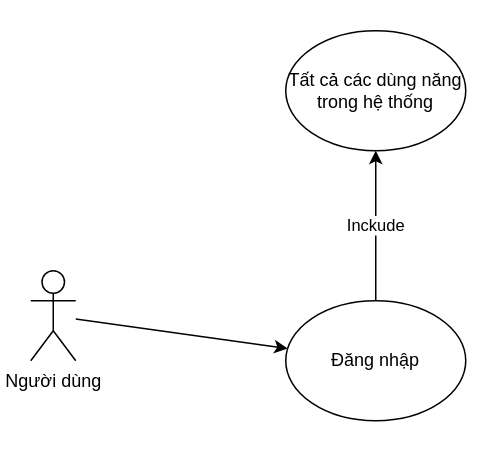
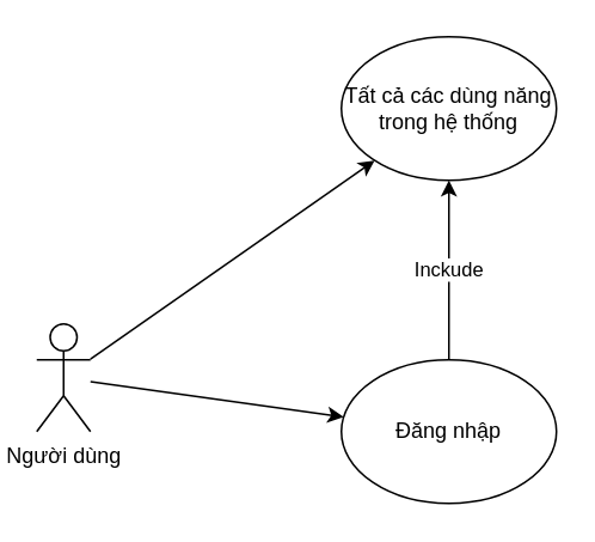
  <mxCell id="0" />
  <mxCell id="1" parent="0" />
  <mxCell id="2" style="edgeStyle=none;rounded=0;orthogonalLoop=1;jettySize=auto;html=1;" parent="1" source="4" target="6" edge="1"><mxGeometry relative="1" as="geometry" /></mxCell>
+ <mxCell id="3" style="edgeStyle=none;rounded=0;orthogonalLoop=1;jettySize=auto;html=1;" parent="1" source="4" target="7" edge="1"><mxGeometry relative="1" as="geometry" /></mxCell>
  <mxCell id="4" value="Người dùng" style="shape=umlActor;verticalLabelPosition=bottom;verticalAlign=top;html=1;outlineConnect=0;" parent="1" vertex="1"><mxGeometry x="20" y="180" width="30" height="60" as="geometry" /></mxCell>
  <mxCell id="5" value="Inckude" style="edgeStyle=none;rounded=0;orthogonalLoop=1;jettySize=auto;html=1;" parent="1" source="6" target="7" edge="1"><mxGeometry relative="1" as="geometry" /></mxCell>
  <mxCell id="6" value="Đăng nhập" style="ellipse;whiteSpace=wrap;html=1;" parent="1" vertex="1"><mxGeometry x="190" y="200" width="120" height="80" as="geometry" /></mxCell>
  <mxCell id="7" value="Tất cả các dùng năng trong hệ thống" style="ellipse;whiteSpace=wrap;html=1;" parent="1" vertex="1"><mxGeometry x="190" y="20" width="120" height="80" as="geometry" /></mxCell>
